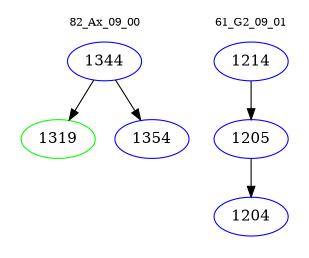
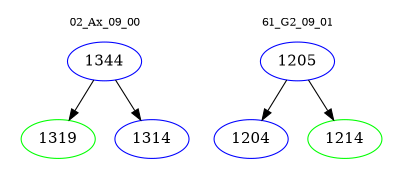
  digraph {
    node [color=blue]
    edge [color=black]
    n1 [label=1344]
    n2 [color=green label=1319]
-   n3 [label=1354]
+   n3 [label=1314]
    n4 [label=1205]
    n5 [label=1204]
-   n6 [label=1214]
+   n6 [color=green label=1214]
    subgraph cluster_1 {
      color=white
      fontsize=10
-     label="82_Ax_09_00"
+     label="02_Ax_09_00"
      n1
      n2
      n3
    }
    subgraph cluster_2 {
      color=white
      fontsize=10
      label="61_G2_09_01"
      n4
      n5
      n6
    }
    n1 -> n2
    n1 -> n3
    n4 -> n5
-   n6 -> n4
+   n4 -> n6
  }
